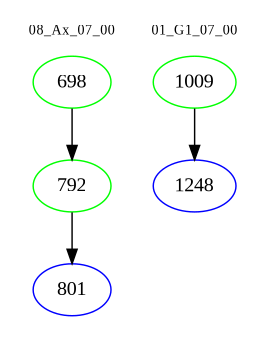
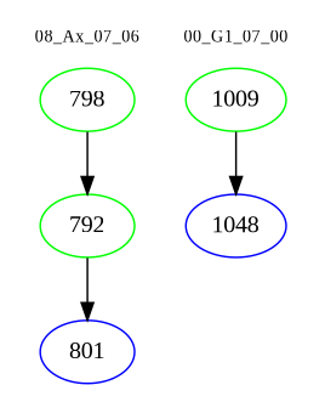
  digraph {
    fontname="Liberation Serif"
    node [color=green fontname="Liberation Serif"]
    edge [color=black fontname="Liberation Serif"]
-   n1 [label=698]
+   n1 [label=798]
    n2 [label=792]
    n3 [color=blue label=801]
    n4 [label=1009]
-   n5 [color=blue label=1248]
+   n5 [color=blue label=1048]
    subgraph cluster_1 {
      color=white
      fontsize=10
-     label="08_Ax_07_00"
+     label="08_Ax_07_06"
      n1
      n2
      n3
    }
    subgraph cluster_2 {
      color=white
      fontsize=10
-     label="01_G1_07_00"
+     label="00_G1_07_00"
      n4
      n5
    }
    n1 -> n2
    n2 -> n3
    n4 -> n5
  }
